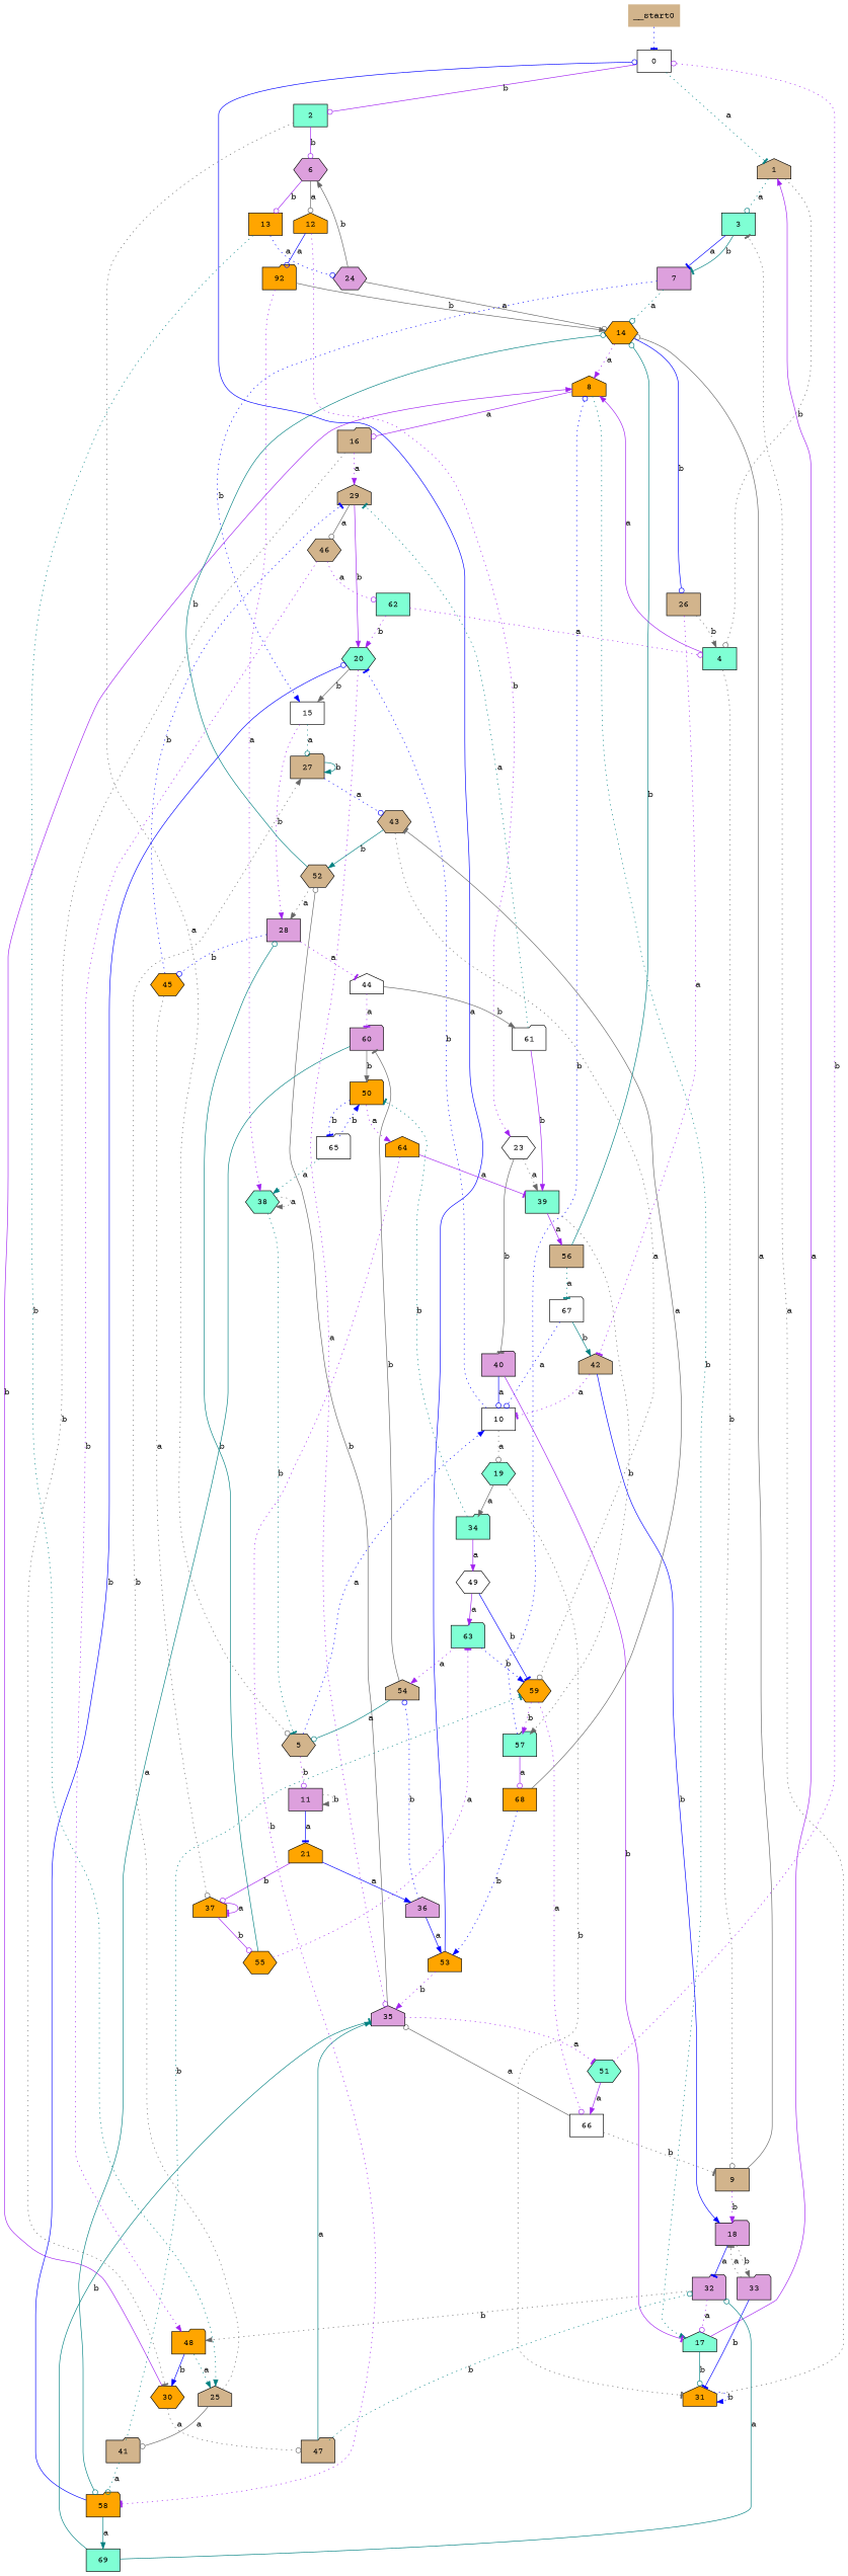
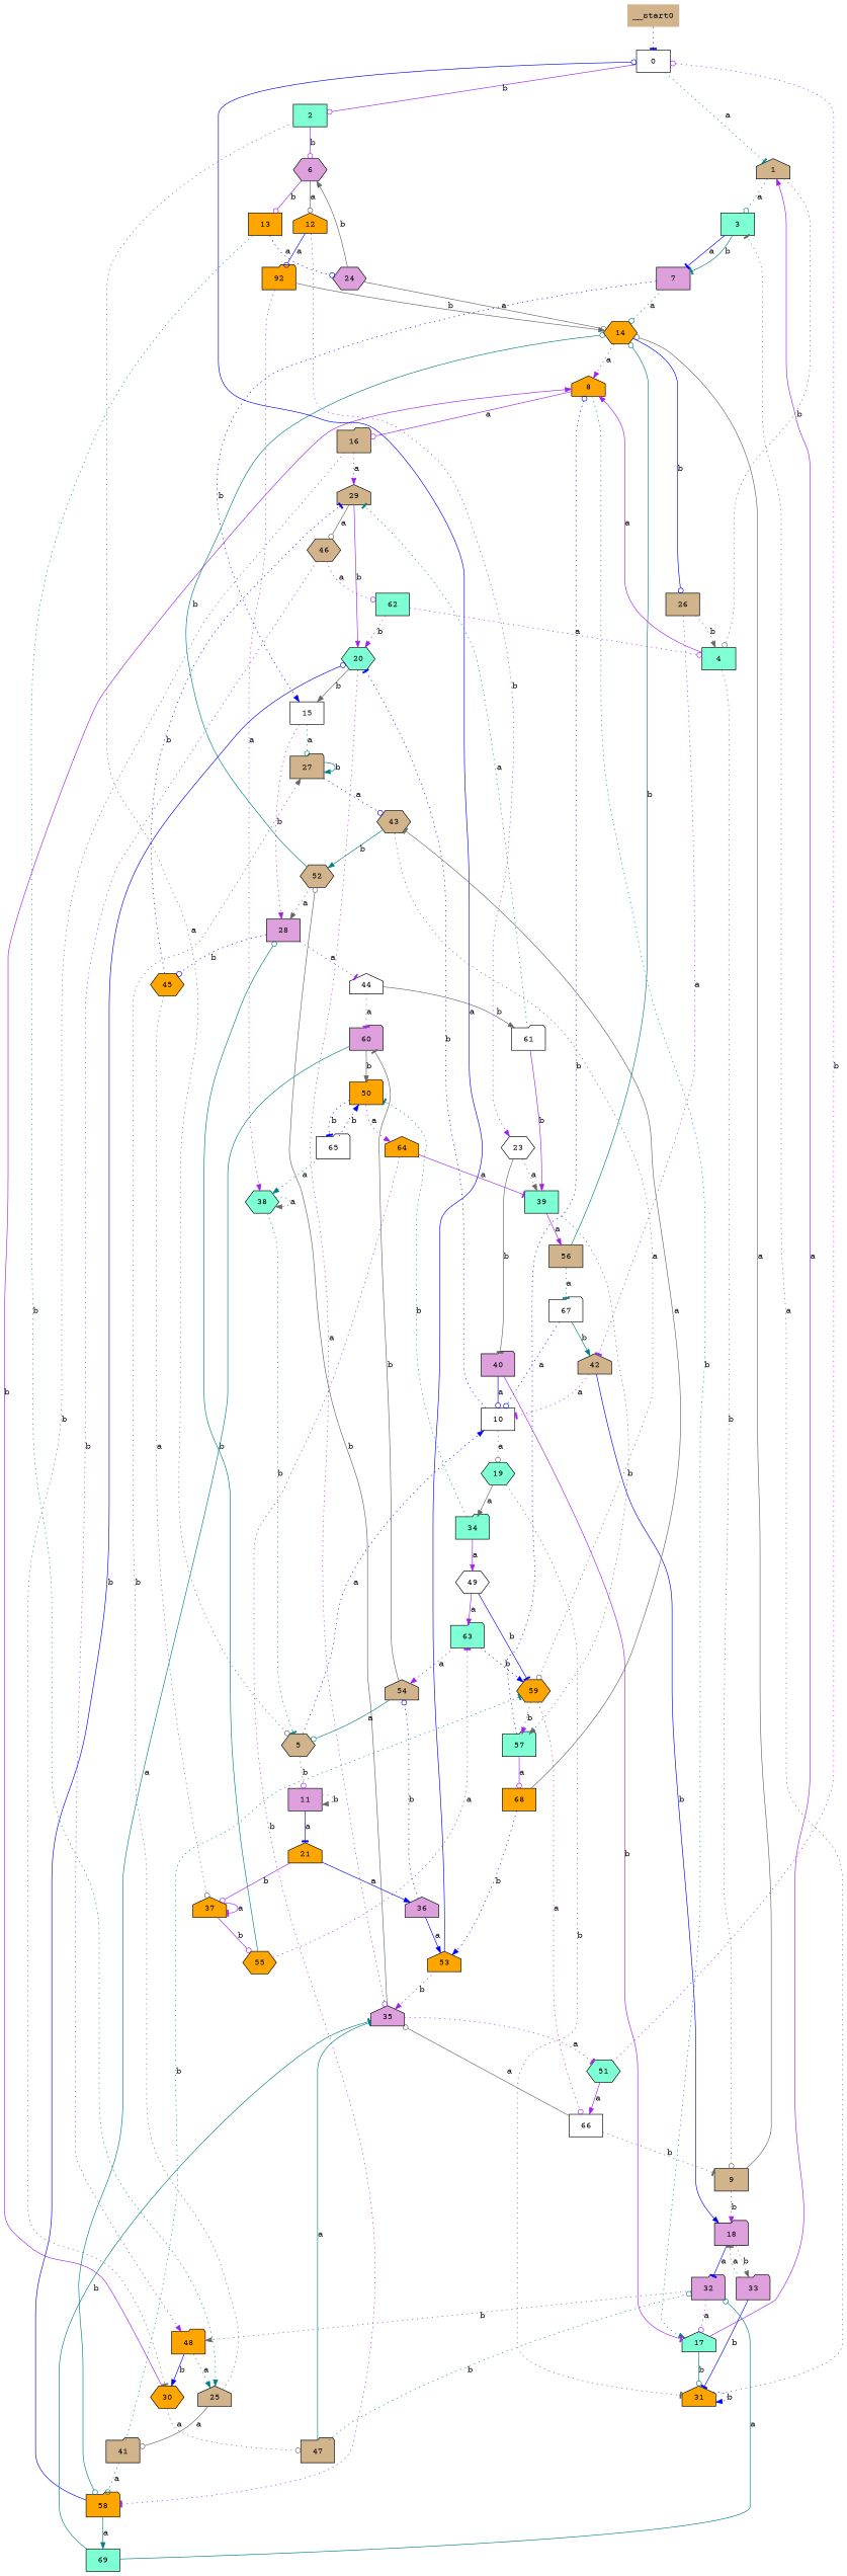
  digraph {
    fontname="Courier Prime"
    node [fillcolor=orange fontname="Courier Prime" shape=folder style=filled]
    edge [arrowhead=normal color=purple fontname="Courier Prime" style=dotted]
    __start0 [fillcolor=tan shape=none]
    0 [fillcolor=white shape=box]
    1 [fillcolor=tan shape=house]
    2 [fillcolor=aquamarine shape=box]
    3 [fillcolor=aquamarine shape=box]
    4 [fillcolor=aquamarine shape=box]
    5 [fillcolor=tan shape=hexagon]
    6 [fillcolor=plum shape=hexagon]
    7 [fillcolor=plum shape=box]
    8 [shape=house]
    9 [fillcolor=tan shape=box]
    10 [fillcolor=white shape=box]
    11 [fillcolor=plum shape=box]
    12 [shape=house]
    13 [shape=box]
    14 [shape=hexagon]
    15 [fillcolor=white shape=box]
    16 [fillcolor=tan]
    17 [fillcolor=aquamarine shape=house]
    18 [fillcolor=plum]
    19 [fillcolor=aquamarine shape=hexagon]
    20 [fillcolor=aquamarine shape=hexagon]
    21 [shape=house]
    n24 [label=92]
    23 [fillcolor=white shape=hexagon]
    24 [fillcolor=plum shape=hexagon]
    25 [fillcolor=tan shape=house]
    26 [fillcolor=tan shape=box]
    27 [fillcolor=tan]
    28 [fillcolor=plum shape=box]
    29 [fillcolor=tan shape=house]
    30 [shape=hexagon]
    31 [shape=house]
    32 [fillcolor=plum]
    33 [fillcolor=plum]
    34 [fillcolor=aquamarine]
    35 [fillcolor=plum shape=house]
    36 [fillcolor=plum shape=house]
    37 [shape=house]
    38 [fillcolor=aquamarine shape=hexagon]
    39 [fillcolor=aquamarine shape=box]
    40 [fillcolor=plum]
    41 [fillcolor=tan]
    42 [fillcolor=tan shape=house]
    43 [fillcolor=tan shape=hexagon]
    44 [fillcolor=white shape=house]
    45 [shape=hexagon]
    46 [fillcolor=tan shape=hexagon]
    47 [fillcolor=tan]
    48
    49 [fillcolor=white shape=hexagon]
    50
    51 [fillcolor=aquamarine shape=hexagon]
    52 [fillcolor=tan shape=hexagon]
    53 [shape=house]
    54 [fillcolor=tan shape=house]
    55 [shape=hexagon]
    56 [fillcolor=tan shape=box]
    57 [fillcolor=aquamarine]
    58
    59 [shape=hexagon]
    60 [fillcolor=plum]
    61 [fillcolor=white]
    62 [fillcolor=aquamarine shape=box]
    63 [fillcolor=aquamarine]
    64 [shape=house]
    65 [fillcolor=white]
    66 [fillcolor=white shape=box]
    67 [fillcolor=white]
    68 [shape=box]
    69 [fillcolor=aquamarine shape=box]
    __start0 -> 0 [arrowhead=tee color=blue]
    0 -> 1 [arrowhead=tee color=teal label=a]
    0 -> 2 [arrowhead=odot label=b style=solid]
    1 -> 3 [arrowhead=odot color=teal label=a]
    1 -> 4 [arrowhead=odot color=gray40 label=b]
    2 -> 5 [arrowhead=odot color=gray40 label=a]
    2 -> 6 [arrowhead=odot label=b style=solid]
    3 -> 7 [arrowhead=tee color=blue label=a style=solid]
    3 -> 7 [arrowhead=tee color=teal label=b style=solid]
    4 -> 8 [label=a style=solid]
    4 -> 9 [arrowhead=odot color=gray40 label=b]
    5 -> 10 [color=blue label=a]
    5 -> 11 [arrowhead=odot label=b]
    6 -> 12 [arrowhead=odot color=gray40 label=a style=solid]
    6 -> 13 [arrowhead=odot label=b style=solid]
    7 -> 14 [arrowhead=odot color=teal label=a]
    7 -> 15 [color=blue label=b]
    8 -> 16 [arrowhead=odot label=a style=solid]
    8 -> 17 [color=teal label=b]
    9 -> 14 [arrowhead=odot color=gray40 label=a style=solid]
    9 -> 18 [label=b]
    10 -> 19 [arrowhead=odot color=gray40 label=a]
    10 -> 20 [arrowhead=tee color=blue label=b]
    11 -> 11 [color=gray40 label=b]
    11 -> 21 [arrowhead=tee color=blue label=a style=solid]
    12 -> n24 [arrowhead=odot color=blue label=a style=solid]
    12 -> 23 [label=b]
    13 -> 24 [arrowhead=odot color=blue label=a]
    13 -> 25 [color=teal label=b]
    14 -> 8 [label=a]
    14 -> 26 [arrowhead=odot color=blue label=b style=solid]
    15 -> 27 [arrowhead=odot color=teal label=a]
    15 -> 28 [label=b]
    16 -> 29 [label=a]
    16 -> 30 [arrowhead=tee color=gray40 label=b]
    17 -> 1 [label=a style=solid]
    17 -> 31 [arrowhead=odot color=teal label=b style=solid]
    18 -> 32 [arrowhead=tee color=blue label=a style=solid]
    18 -> 33 [color=gray40 label=b]
    19 -> 31 [arrowhead=tee color=gray40 label=b]
    19 -> 34 [color=gray40 label=a style=solid]
    20 -> 15 [color=gray40 label=b style=solid]
    20 -> 35 [arrowhead=odot label=a]
    21 -> 36 [color=blue label=a style=solid]
    21 -> 37 [arrowhead=odot label=b style=solid]
    n24 -> 14 [color=gray40 label=b style=solid]
    n24 -> 38 [label=a]
    23 -> 39 [color=gray40 label=a]
    23 -> 40 [arrowhead=tee color=gray40 label=b style=solid]
    24 -> 6 [color=gray40 label=b style=solid]
    24 -> 14 [arrowhead=odot color=gray40 label=a style=solid]
    25 -> 27 [color=gray40 label=b]
    25 -> 41 [arrowhead=odot color=gray40 label=a style=solid]
    26 -> 4 [color=gray40 label=b]
    26 -> 42 [arrowhead=tee label=a]
    27 -> 27 [color=teal label=b style=solid]
    27 -> 43 [arrowhead=odot color=blue label=a]
    28 -> 44 [arrowhead=tee label=a]
    28 -> 45 [arrowhead=odot color=blue label=b]
    29 -> 20 [label=b style=solid]
    29 -> 46 [arrowhead=odot color=gray40 label=a style=solid]
    30 -> 8 [label=b style=solid]
    30 -> 47 [arrowhead=odot color=gray40 label=a]
    31 -> 3 [arrowhead=tee color=gray40 label=a]
    31 -> 31 [color=blue label=b]
    32 -> 17 [arrowhead=odot label=a]
    32 -> 48 [color=gray40 label=b]
    33 -> 18 [arrowhead=tee color=gray40 label=a]
    33 -> 31 [arrowhead=tee color=blue label=b style=solid]
    34 -> 49 [label=a style=solid]
    34 -> 50 [arrowhead=tee color=teal label=b]
    35 -> 51 [arrowhead=tee label=a]
    35 -> 52 [arrowhead=odot color=gray40 label=b style=solid]
    36 -> 53 [color=blue label=a style=solid]
    36 -> 54 [arrowhead=odot color=blue label=b]
    37 -> 37 [arrowhead=tee label=a style=solid]
    37 -> 55 [arrowhead=odot label=b style=solid]
    38 -> 5 [arrowhead=tee color=teal label=b]
    38 -> 38 [color=gray40 label=a]
    39 -> 56 [label=a style=solid]
    39 -> 57 [color=gray40 label=b]
    40 -> 10 [arrowhead=odot color=blue label=a style=solid]
    40 -> 17 [arrowhead=tee label=b style=solid]
    41 -> 58 [arrowhead=odot color=teal label=a]
    41 -> 59 [arrowhead=tee color=teal label=b]
    42 -> 10 [arrowhead=tee label=a]
    42 -> 18 [color=blue label=b style=solid]
    43 -> 52 [color=teal label=b style=solid]
    43 -> 59 [arrowhead=odot color=gray40 label=a]
    44 -> 60 [arrowhead=tee label=a]
    44 -> 61 [color=gray40 label=b style=solid]
    45 -> 29 [arrowhead=tee color=blue label=b]
    45 -> 37 [arrowhead=odot color=gray40 label=a]
    46 -> 48 [label=b]
    46 -> 62 [arrowhead=odot label=a]
    47 -> 32 [arrowhead=odot color=teal label=b]
-   47 -> 35 [color=teal label=a style=solid]
+   47 -> 35 [arrowhead=tee color=teal label=a style=solid]
    48 -> 25 [color=teal label=a]
    48 -> 30 [color=blue label=b style=solid]
    49 -> 59 [arrowhead=tee color=blue label=b style=solid]
    49 -> 63 [label=a style=solid]
    50 -> 64 [label=a]
    50 -> 65 [arrowhead=tee color=blue label=b]
    51 -> 0 [arrowhead=odot label=b]
    51 -> 66 [label=a style=solid]
    52 -> 14 [arrowhead=odot color=teal label=b style=solid]
    52 -> 28 [color=gray40 label=a]
    53 -> 0 [arrowhead=odot color=blue label=a style=solid]
    53 -> 35 [label=b]
    54 -> 5 [arrowhead=odot color=teal label=a style=solid]
    54 -> 60 [arrowhead=tee color=gray40 label=b style=solid]
    55 -> 28 [arrowhead=odot color=teal label=b style=solid]
    55 -> 63 [arrowhead=tee label=a]
    56 -> 14 [arrowhead=odot color=teal label=b style=solid]
    56 -> 67 [arrowhead=tee color=teal label=a]
    57 -> 8 [arrowhead=odot color=blue label=b]
    57 -> 68 [arrowhead=odot label=a style=solid]
    58 -> 20 [arrowhead=odot color=blue label=b style=solid]
    58 -> 69 [color=teal label=a style=solid]
    59 -> 57 [label=b]
    59 -> 66 [arrowhead=odot label=a]
    60 -> 50 [color=gray40 label=b style=solid]
    60 -> 58 [arrowhead=odot color=teal label=a style=solid]
    61 -> 29 [arrowhead=tee color=teal label=a]
    61 -> 39 [label=b style=solid]
    62 -> 4 [arrowhead=odot label=a]
    62 -> 20 [label=b]
    63 -> 54 [label=a]
    63 -> 59 [color=blue label=b]
    64 -> 39 [arrowhead=tee label=a style=solid]
    64 -> 58 [arrowhead=tee label=b]
    65 -> 38 [color=teal label=a]
    65 -> 50 [color=blue label=b]
    66 -> 9 [arrowhead=tee color=gray40 label=b]
    66 -> 35 [arrowhead=odot color=gray40 label=a style=solid]
    67 -> 10 [arrowhead=odot color=blue label=a]
    67 -> 42 [color=teal label=b style=solid]
    68 -> 43 [arrowhead=tee color=gray40 label=a style=solid]
    68 -> 53 [color=blue label=b]
    69 -> 32 [arrowhead=odot color=teal label=a style=solid]
    69 -> 35 [arrowhead=tee color=teal label=b style=solid]
  }
